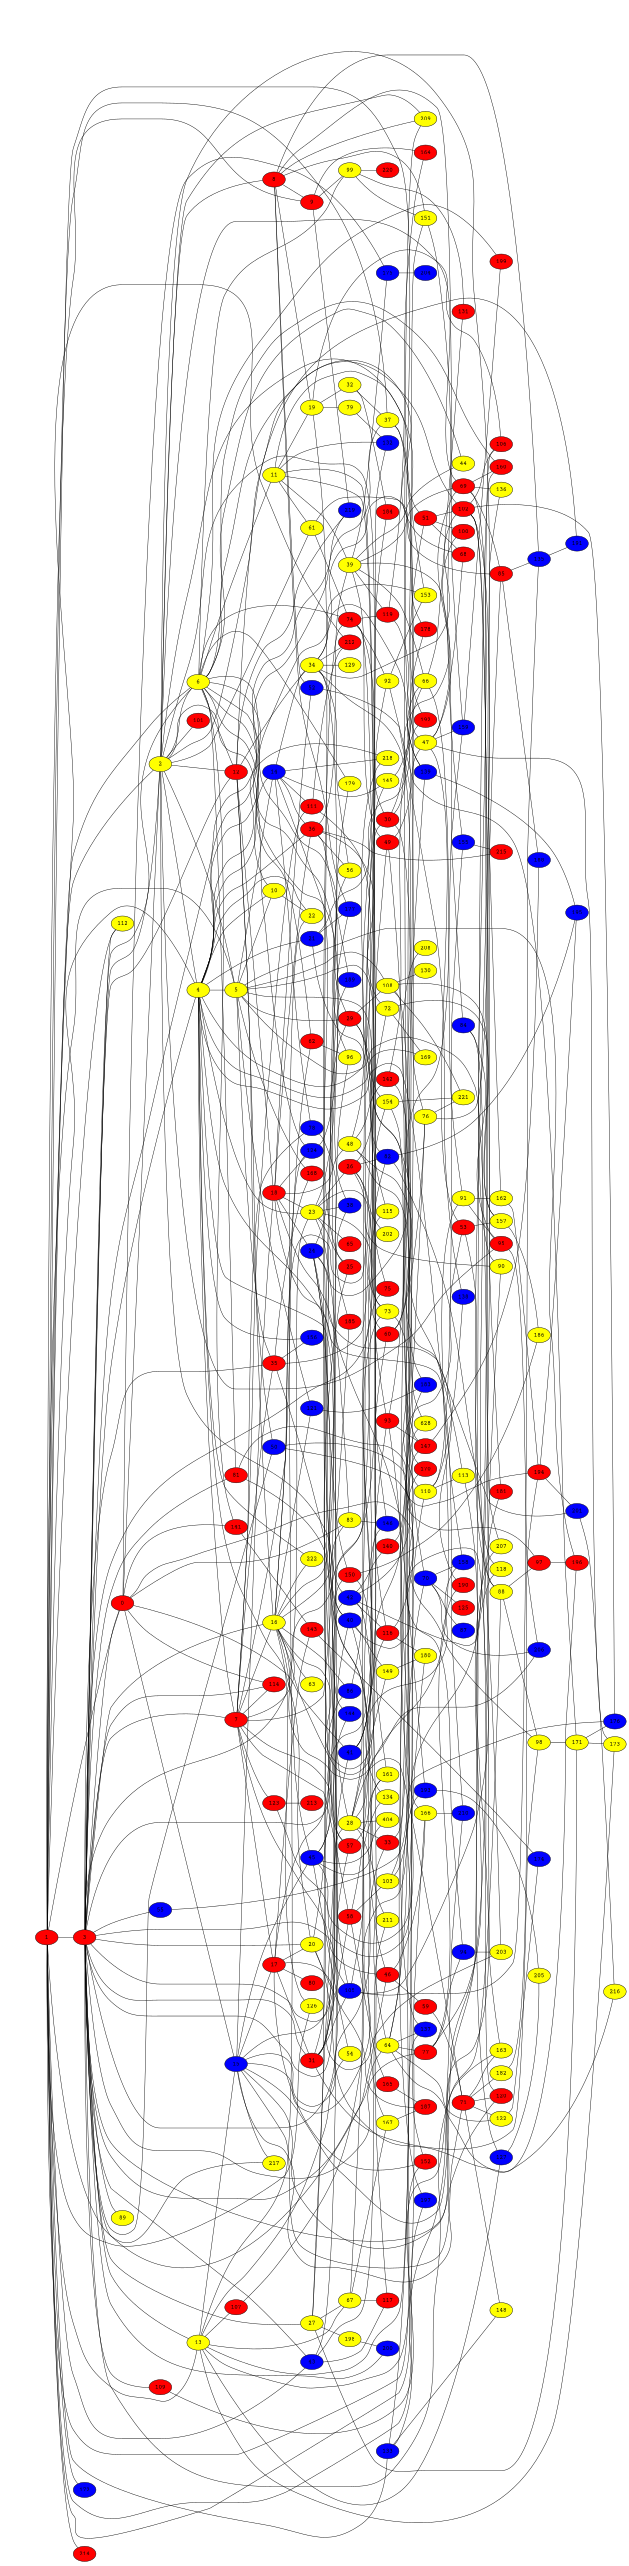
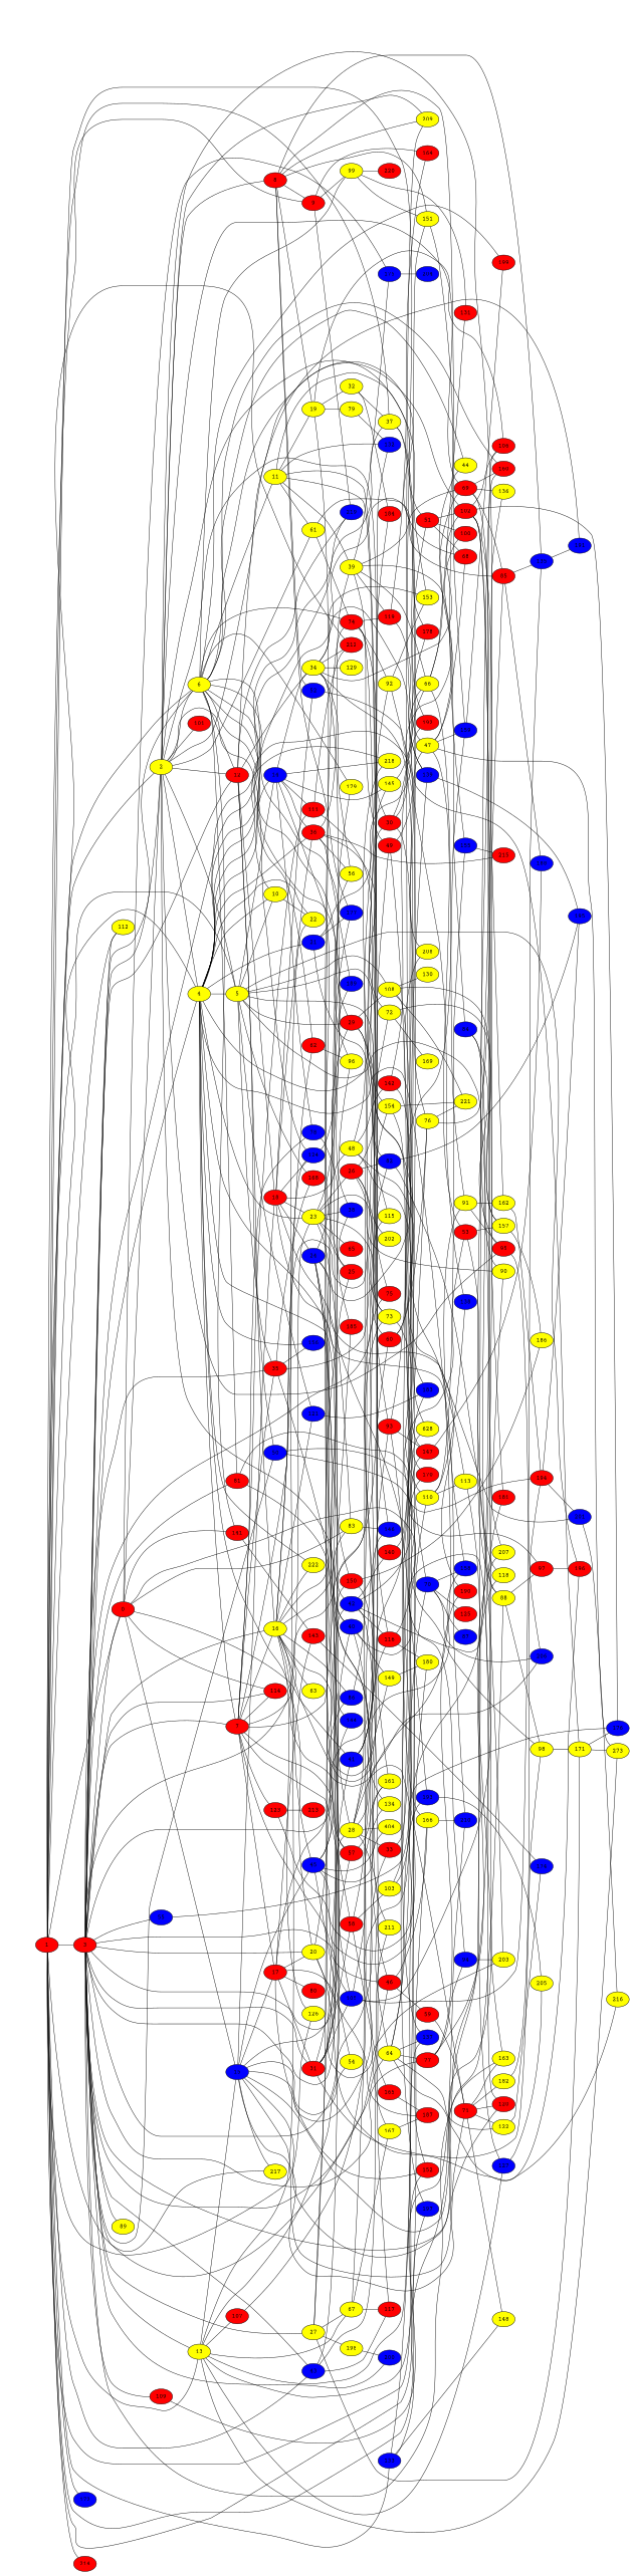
  graph {
    fontname="Courier Prime"
    rankdir=LR
    node [fillcolor=yellow fontname="Courier Prime" style=filled]
    edge [fontname="Courier Prime"]
    0 [fillcolor=red]
    2
    15 [fillcolor=blue]
    41 [fillcolor=blue]
    83
    94 [fillcolor=blue]
    114 [fillcolor=red]
    141 [fillcolor=red]
    175 [fillcolor=blue]
    4
    5
    6
    8 [fillcolor=red]
    12 [fillcolor=red]
    30 [fillcolor=red]
    40 [fillcolor=blue]
    61
    69 [fillcolor=red]
    95 [fillcolor=red]
    101 [fillcolor=red]
    102 [fillcolor=red]
    124 [fillcolor=blue]
    153
    162
    209
    217
    163
    17 [fillcolor=red]
    18 [fillcolor=red]
    33 [fillcolor=red]
    45 [fillcolor=blue]
    71 [fillcolor=red]
    90
    120 [fillcolor=red]
    147 [fillcolor=red]
    150 [fillcolor=red]
    60 [fillcolor=red]
    73
    75 [fillcolor=red]
    146 [fillcolor=blue]
    203
    143 [fillcolor=red]
    204 [fillcolor=blue]
    1 [fillcolor=red]
    3 [fillcolor=red]
    9 [fillcolor=red]
    13
    37
    43 [fillcolor=blue]
    47
    112
    126
    133 [fillcolor=blue]
    137 [fillcolor=blue]
    152 [fillcolor=red]
    172 [fillcolor=blue]
    197 [fillcolor=blue]
    212 [fillcolor=red]
    214 [fillcolor=red]
    7 [fillcolor=red]
    16
    20
    23
    27
    28
    31 [fillcolor=red]
    35 [fillcolor=red]
    42 [fillcolor=blue]
    46 [fillcolor=red]
    50 [fillcolor=blue]
    55 [fillcolor=blue]
    57 [fillcolor=red]
    64
    77 [fillcolor=red]
    81 [fillcolor=red]
    82 [fillcolor=blue]
    88
    89
    105 [fillcolor=blue]
    109 [fillcolor=red]
    118
    184 [fillcolor=red]
    200 [fillcolor=blue]
    219 [fillcolor=blue]
    10
    14 [fillcolor=blue]
    21 [fillcolor=blue]
    22
    36 [fillcolor=red]
    85 [fillcolor=red]
    92
    144 [fillcolor=blue]
    156 [fillcolor=blue]
    158 [fillcolor=blue]
    208
    210 [fillcolor=blue]
    218
    222
    29 [fillcolor=red]
    108
    121 [fillcolor=blue]
    168 [fillcolor=red]
    183 [fillcolor=blue]
    196 [fillcolor=red]
    11
    38 [fillcolor=blue]
    44
    51 [fillcolor=red]
    62 [fillcolor=red]
    74 [fillcolor=red]
    96
    99
    160 [fillcolor=red]
    179
    199 [fillcolor=red]
    164 [fillcolor=red]
    54
    67
    107 [fillcolor=red]
    110
    127 [fillcolor=blue]
    166
-   173
+   173 [label=273]
    76
    192 [fillcolor=red]
    117 [fillcolor=red]
    211
    159 [fillcolor=blue]
    68 [fillcolor=red]
    53 [fillcolor=red]
    148
    180
    19
    52 [fillcolor=blue]
    135 [fillcolor=blue]
    151
    177 [fillcolor=blue]
    34
    191 [fillcolor=blue]
    100 [fillcolor=red]
    n141 [label=628]
    149
    178 [fillcolor=red]
    136
    206 [fillcolor=blue]
    106 [fillcolor=red]
    207
    176 [fillcolor=blue]
    181 [fillcolor=red]
    194 [fillcolor=red]
    58 [fillcolor=red]
    78 [fillcolor=blue]
    111 [fillcolor=red]
    123 [fillcolor=red]
    132 [fillcolor=blue]
    154
    185 [fillcolor=red]
    63
    86 [fillcolor=blue]
    25 [fillcolor=red]
    187 [fillcolor=red]
    26 [fillcolor=red]
    65 [fillcolor=red]
    56
    171
    198
    91
    n168 [label=404]
    98
    49 [fillcolor=red]
    134
    116 [fillcolor=red]
    140 [fillcolor=red]
    59 [fillcolor=red]
    97 [fillcolor=red]
    161
    193 [fillcolor=blue]
    70 [fillcolor=blue]
    122
    216
    190 [fillcolor=red]
    195 [fillcolor=blue]
    145
    66
    93 [fillcolor=red]
    39
    189 [fillcolor=blue]
    72
    215 [fillcolor=red]
    188 [fillcolor=blue]
    115
    157
    221
    130
    119 [fillcolor=red]
    131 [fillcolor=red]
    220 [fillcolor=red]
    80 [fillcolor=red]
    103
    165 [fillcolor=red]
    213 [fillcolor=red]
    32
    79
    138 [fillcolor=blue]
    155 [fillcolor=blue]
    84 [fillcolor=blue]
    24 [fillcolor=blue]
    48
    129
    139 [fillcolor=blue]
    167
    113
    205
    182
    186
    174 [fillcolor=blue]
    201 [fillcolor=blue]
    142 [fillcolor=red]
    170 [fillcolor=red]
    202
    169
    87 [fillcolor=blue]
    125 [fillcolor=red]
    0 -- 2
    0 -- 15
    0 -- 41
    0 -- 83
    0 -- 94
    0 -- 114
    0 -- 141
    0 -- 175
    2 -- 4
    2 -- 5
    2 -- 6
    2 -- 8
    2 -- 12
    2 -- 30
    2 -- 40
    2 -- 61
    2 -- 69
    2 -- 95
    2 -- 101
    2 -- 102
    2 -- 124
    2 -- 153
    2 -- 162
    2 -- 209
    15 -- 217
    15 -- 163
    15 -- 17
    15 -- 18
    15 -- 33
    15 -- 45
    15 -- 71
    15 -- 90
    15 -- 120
    15 -- 147
    15 -- 150
    41 -- 60
    41 -- 73
    41 -- 75
    83 -- 146
    94 -- 203
    141 -- 143
    175 -- 204
    4 -- 5
    4 -- 37
    4 -- 7
    4 -- 20
    4 -- 23
    4 -- 10
    4 -- 14
    4 -- 21
    4 -- 22
    4 -- 36
    4 -- 85
    4 -- 92
    4 -- 144
    4 -- 156
    4 -- 158
-   4 -- 169
+   4 -- 208
    4 -- 210
    4 -- 218
    4 -- 222
    5 -- 163
    5 -- 35
    5 -- 82
    5 -- 10
    5 -- 14
    5 -- 29
    5 -- 108
    5 -- 121
    5 -- 168
    5 -- 183
    5 -- 196
    6 -- 141
    6 -- 12
    6 -- 81
    6 -- 10
    6 -- 29
    6 -- 11
    6 -- 38
    6 -- 44
    6 -- 51
    6 -- 62
    6 -- 74
    6 -- 96
    6 -- 99
    6 -- 160
    6 -- 179
    6 -- 199
    8 -- 209
    8 -- 9
    8 -- 159
    8 -- 19
    8 -- 52
    8 -- 135
    8 -- 151
    8 -- 177
    12 -- 18
    12 -- 16
    12 -- 50
    12 -- 219
    12 -- 34
    12 -- 191
    30 -- 51
    30 -- 100
    30 -- n141
    40 -- 120
    40 -- 46
    40 -- 149
    61 -- 74
    61 -- 178
    69 -- 90
    69 -- 85
    69 -- 160
    69 -- 136
    95 -- 206
    102 -- 118
    102 -- 106
    102 -- 207
    102 -- 176
    102 -- 181
    124 -- 179
    162 -- 194
    17 -- 203
    17 -- 143
    17 -- 152
    17 -- 20
    17 -- 31
    17 -- 189
    17 -- 80
    18 -- 40
    18 -- 124
    18 -- 23
    18 -- 36
    18 -- 52
    18 -- 193
    18 -- 24
    18 -- 48
    33 -- 47
    45 -- 85
    45 -- 54
    45 -- 86
    45 -- n168
    45 -- 161
    45 -- 115
    71 -- 163
    71 -- 120
    71 -- 148
    71 -- 122
    71 -- 182
    147 -- 188
    150 -- 211
    150 -- 186
    60 -- 208
    60 -- 76
    73 -- 110
    143 -- 174
    1 -- 0
    1 -- 2
    1 -- 4
    1 -- 5
    1 -- 6
    1 -- 217
    1 -- 3
    1 -- 9
    1 -- 13
    1 -- 37
    1 -- 43
    1 -- 47
    1 -- 112
    1 -- 126
    1 -- 133
    1 -- 137
    1 -- 152
    1 -- 172
    1 -- 197
    1 -- 212
    1 -- 214
    3 -- 0
    3 -- 2
    3 -- 114
    3 -- 4
    3 -- 6
    3 -- 12
    3 -- 13
    3 -- 43
    3 -- 112
    3 -- 7
    3 -- 16
    3 -- 20
    3 -- 23
    3 -- 27
    3 -- 28
    3 -- 31
    3 -- 35
    3 -- 42
    3 -- 46
    3 -- 50
    3 -- 55
    3 -- 57
    3 -- 64
    3 -- 77
    3 -- 81
    3 -- 82
    3 -- 88
    3 -- 89
    3 -- 105
    3 -- 109
    3 -- 118
    3 -- 184
    3 -- 200
    3 -- 219
    9 -- 219
    9 -- 99
    9 -- 164
    13 -- 15
    13 -- 22
    13 -- 54
    13 -- 67
    13 -- 107
    13 -- 110
    13 -- 127
    13 -- 166
    13 -- 173
    37 -- 76
    37 -- 192
    43 -- 96
    43 -- 117
    43 -- 211
    47 -- 69
    47 -- 173
    47 -- 159
    47 -- 68
    47 -- 53
    133 -- 160
    133 -- 148
    133 -- 180
    7 -- 114
    7 -- 17
    7 -- 16
    7 -- 35
    7 -- 46
    7 -- 57
    7 -- 58
    7 -- 78
    7 -- 111
    7 -- 123
    7 -- 132
    7 -- 154
    7 -- 185
    16 -- 83
    16 -- 124
    16 -- 45
    16 -- 126
    16 -- 158
    16 -- 222
    16 -- 121
    16 -- 38
    16 -- 62
    16 -- 76
    16 -- 206
    16 -- 63
    16 -- 86
    20 -- 196
    20 -- 25
    20 -- 187
    23 -- 83
    23 -- 60
    23 -- 73
    23 -- 38
    23 -- 177
    23 -- 25
    23 -- 26
    23 -- 65
    27 -- 41
    27 -- 67
    27 -- 56
    27 -- 171
    27 -- 198
    28 -- 30
    28 -- 33
    28 -- 71
    28 -- 64
    28 -- 149
    28 -- 91
    28 -- n168
    31 -- 40
    31 -- 105
    31 -- 144
    31 -- 74
    31 -- 58
    31 -- 98
    35 -- 156
    35 -- 168
    35 -- 49
    35 -- 134
    42 -- 117
    42 -- 53
    42 -- 106
    42 -- 116
    42 -- 140
    46 -- 166
    46 -- 59
    50 -- 98
    50 -- 97
    55 -- n141
    57 -- 161
    64 -- 137
    64 -- 77
    64 -- 193
    64 -- 70
    64 -- 122
    64 -- 216
    77 -- 94
    77 -- 207
    77 -- 190
    81 -- 105
    81 -- 194
    82 -- 203
    82 -- 195
    88 -- 98
    88 -- 97
    105 -- 135
    105 -- 181
    105 -- 134
    109 -- 210
    10 -- 22
    14 -- 36
    14 -- 218
    14 -- 34
    14 -- 78
    14 -- 111
    14 -- 25
    14 -- 145
    21 -- 177
    21 -- 66
    21 -- 93
    36 -- 56
    36 -- 39
    36 -- 189
    36 -- 72
    36 -- 215
    85 -- 135
    85 -- 188
    92 -- 153
    92 -- 171
    29 -- 75
    29 -- 108
    29 -- 115
    108 -- 152
    108 -- 157
    108 -- 221
    108 -- 130
    121 -- 183
    11 -- 61
    11 -- 68
    11 -- 19
    11 -- 132
    11 -- 116
    11 -- 161
    11 -- 39
    51 -- 102
    51 -- 68
    51 -- 100
    62 -- 96
    74 -- 146
    74 -- 92
    74 -- 154
    74 -- 119
    99 -- 151
    99 -- 131
    99 -- 220
    67 -- 117
    67 -- 116
    67 -- 167
    107 -- 146
    110 -- 138
    110 -- 155
    110 -- 113
    127 -- 205
    166 -- 210
    76 -- 136
    76 -- 221
    159 -- 199
    53 -- 88
    53 -- 157
    19 -- 150
    19 -- 106
    19 -- 32
    19 -- 79
    52 -- 138
    135 -- 191
    151 -- 155
    34 -- 102
    34 -- 153
    34 -- 147
    34 -- 212
    34 -- 42
    34 -- 56
    34 -- 129
    34 -- 139
    149 -- 180
    194 -- 195
    194 -- 201
    58 -- 93
    58 -- 103
    58 -- 165
    78 -- 185
    111 -- 137
    111 -- 212
    123 -- 176
    123 -- 213
    154 -- 166
    154 -- 221
    86 -- 145
    26 -- 90
    26 -- 73
    26 -- 82
    26 -- 72
    26 -- 202
    171 -- 173
    171 -- 176
    198 -- 200
    91 -- 95
    91 -- 162
    98 -- 171
    49 -- 70
    49 -- 66
    116 -- 183
    116 -- 180
    140 -- 151
    59 -- 71
    97 -- 196
    193 -- 205
    70 -- 158
    70 -- 206
    70 -- 87
    70 -- 125
    122 -- 174
    145 -- 178
    66 -- 91
    66 -- 131
    93 -- 147
    93 -- 197
    93 -- 139
    39 -- 175
    39 -- 69
-   39 -- 44
+   66 -- 44
    39 -- 49
    39 -- 66
    39 -- 119
    39 -- 84
    72 -- 157
    72 -- 169
    157 -- 186
    119 -- 164
    119 -- 139
    103 -- 209
    103 -- 170
    165 -- 187
    32 -- 37
    32 -- 184
    79 -- 132
    155 -- 215
    84 -- 95
    84 -- 88
    24 -- 28
    24 -- 57
    24 -- 29
    24 -- 159
    24 -- 167
    24 -- 201
    48 -- 218
    48 -- 113
    48 -- 142
    48 -- 170
    139 -- 195
    167 -- 187
    113 -- 127
    182 -- 194
    201 -- 216
    142 -- 192
    142 -- 190
  }
